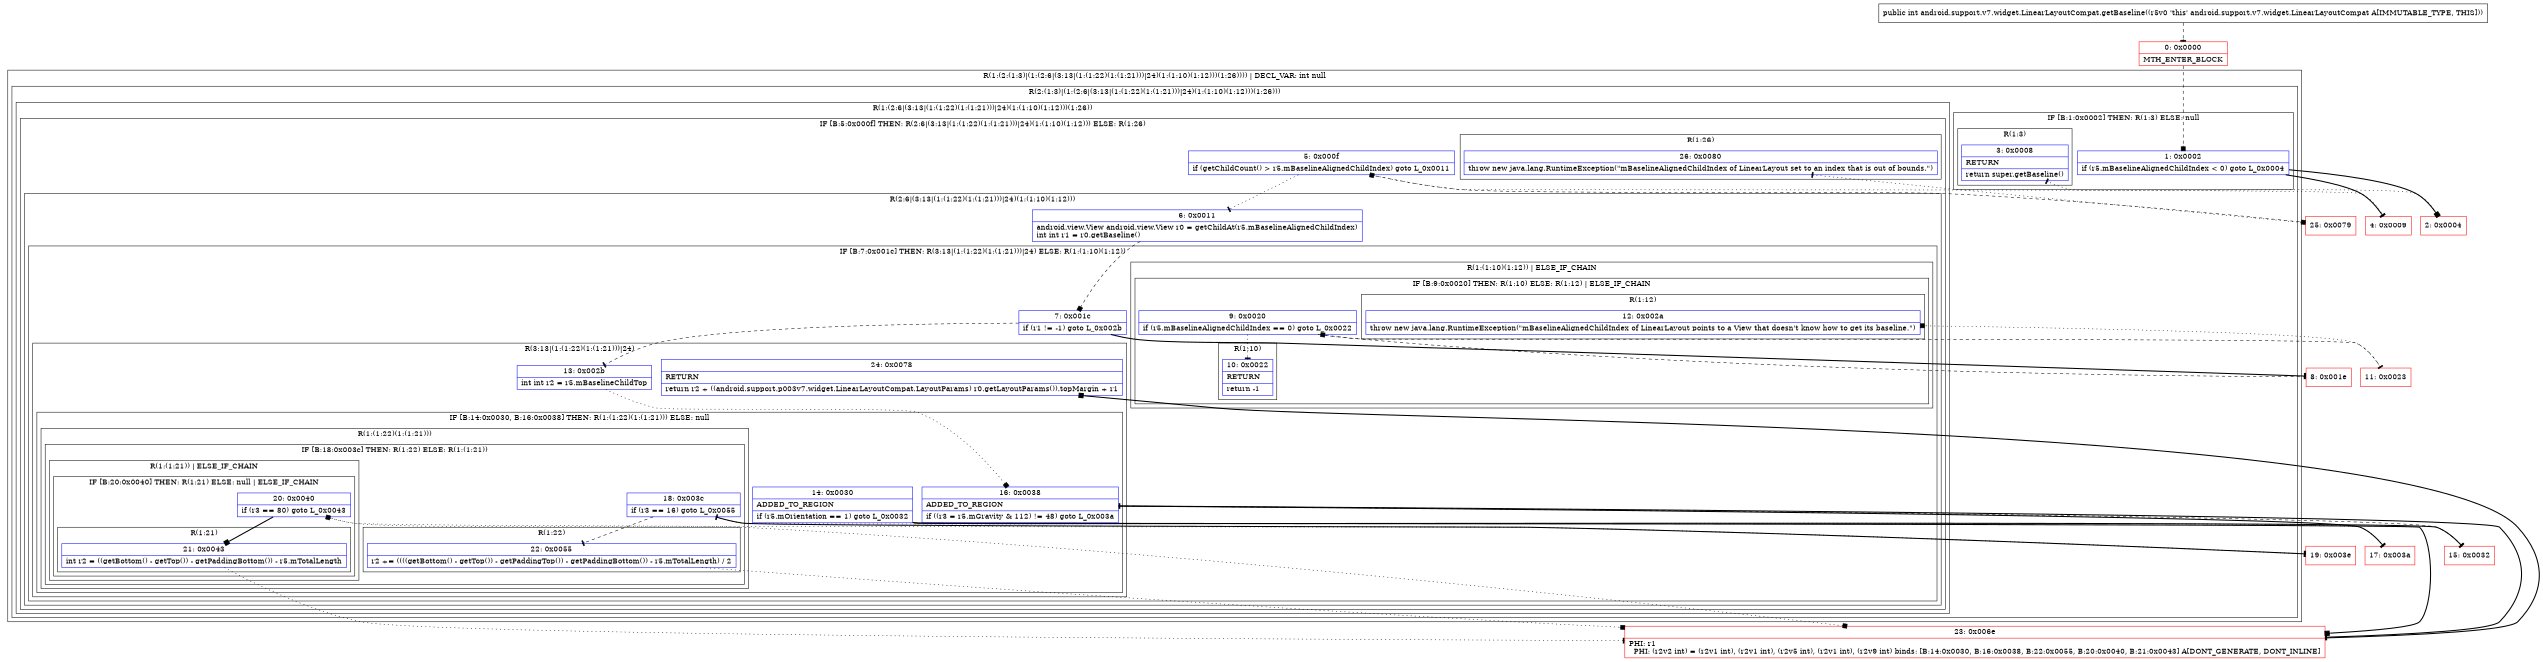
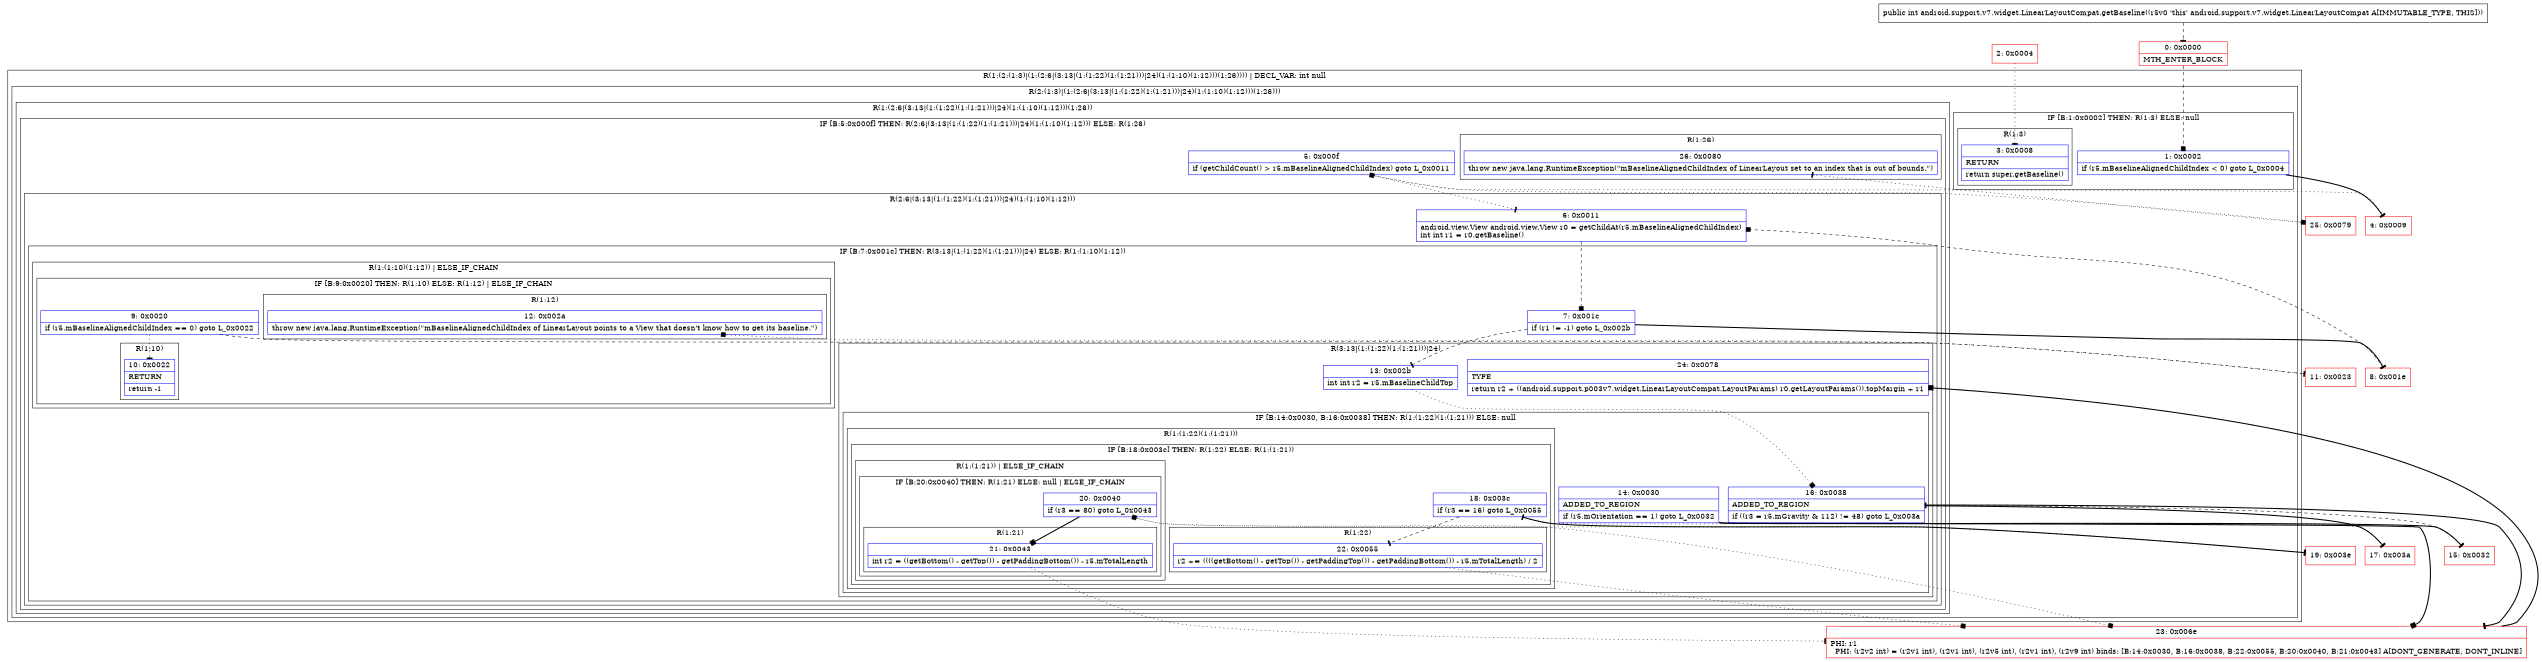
  digraph {
    node [color=blue shape=record]
    edge [arrowhead=tee style=dotted]
    n1 [label="{3\:\ 0x0008|RETURN\l|return super.getBaseline()\l}"]
    n2 [label="{1\:\ 0x0002|if (r5.mBaselineAlignedChildIndex \< 0) goto L_0x0004\l}"]
    n3 [label="{22\:\ 0x0055|r2 += ((((getBottom() \- getTop()) \- getPaddingTop()) \- getPaddingBottom()) \- r5.mTotalLength) \/ 2\l}"]
    n4 [label="{21\:\ 0x0043|int r2 = ((getBottom() \- getTop()) \- getPaddingBottom()) \- r5.mTotalLength\l}"]
    n5 [label="{20\:\ 0x0040|if (r3 == 80) goto L_0x0043\l}"]
    n6 [label="{18\:\ 0x003c|if (r3 == 16) goto L_0x0055\l}"]
    n7 [label="{14\:\ 0x0030|ADDED_TO_REGION\l|if (r5.mOrientation == 1) goto L_0x0032\l}"]
    n8 [label="{16\:\ 0x0038|ADDED_TO_REGION\l|if ((r3 = r5.mGravity & 112) != 48) goto L_0x003a\l}"]
    n9 [label="{13\:\ 0x002b|int int r2 = r5.mBaselineChildTop\l}"]
-   n10 [label="{24\:\ 0x0078|RETURN\l|return r2 + ((android.support.p003v7.widget.LinearLayoutCompat.LayoutParams) r0.getLayoutParams()).topMargin + r1\l}"]
+   n10 [label="{24\:\ 0x0078|TYPE\l|return r2 + ((android.support.p003v7.widget.LinearLayoutCompat.LayoutParams) r0.getLayoutParams()).topMargin + r1\l}"]
    n11 [label="{10\:\ 0x0022|RETURN\l|return \-1\l}"]
    n12 [label="{12\:\ 0x002a|throw new java.lang.RuntimeException(\"mBaselineAlignedChildIndex of LinearLayout points to a View that doesn't know how to get its baseline.\")\l}"]
    n13 [label="{9\:\ 0x0020|if (r5.mBaselineAlignedChildIndex == 0) goto L_0x0022\l}"]
    n14 [label="{7\:\ 0x001c|if (r1 != \-1) goto L_0x002b\l}"]
    n15 [label="{6\:\ 0x0011|android.view.View android.view.View r0 = getChildAt(r5.mBaselineAlignedChildIndex)\lint int r1 = r0.getBaseline()\l}"]
    n16 [label="{26\:\ 0x0080|throw new java.lang.RuntimeException(\"mBaselineAlignedChildIndex of LinearLayout set to an index that is out of bounds.\")\l}"]
    n17 [label="{5\:\ 0x000f|if (getChildCount() \> r5.mBaselineAlignedChildIndex) goto L_0x0011\l}"]
    n18 [color=red label="{2\:\ 0x0004}"]
    n19 [color=red label="{4\:\ 0x0009}"]
    n20 [color=red label="{23\:\ 0x006e|PHI: r1 \l  PHI: (r2v2 int) = (r2v1 int), (r2v1 int), (r2v5 int), (r2v1 int), (r2v9 int) binds: [B:14:0x0030, B:16:0x0038, B:22:0x0055, B:20:0x0040, B:21:0x0043] A[DONT_GENERATE, DONT_INLINE]\l}"]
    n21 [color=red label="{19\:\ 0x003e}"]
    n22 [color=red label="{15\:\ 0x0032}"]
    n23 [color=red label="{17\:\ 0x003a}"]
    n24 [color=red label="{11\:\ 0x0023}"]
    n25 [color=red label="{8\:\ 0x001e}"]
    n26 [color=red label="{25\:\ 0x0079}"]
    n27 [color=red label="{0\:\ 0x0000|MTH_ENTER_BLOCK\l}"]
    n28 [label="{public int android.support.v7.widget.LinearLayoutCompat.getBaseline((r5v0 'this' android.support.v7.widget.LinearLayoutCompat A[IMMUTABLE_TYPE, THIS])) }" color=""]
    subgraph cluster_1 {
      label="R(1:(2:(1:3)|(1:(2:6|(3:13|(1:(1:22)(1:(1:21)))|24)(1:(1:10)(1:12)))(1:26)))) | DECL_VAR: int null\l"
      subgraph cluster_2 {
        label="R(2:(1:3)|(1:(2:6|(3:13|(1:(1:22)(1:(1:21)))|24)(1:(1:10)(1:12)))(1:26)))"
        subgraph cluster_3 {
          label="IF [B:1:0x0002] THEN: R(1:3) ELSE: null"
          n2
          subgraph cluster_4 {
            label="R(1:3)"
            n1
          }
        }
        subgraph cluster_5 {
          label="R(1:(2:6|(3:13|(1:(1:22)(1:(1:21)))|24)(1:(1:10)(1:12)))(1:26))"
          subgraph cluster_6 {
            label="IF [B:5:0x000f] THEN: R(2:6|(3:13|(1:(1:22)(1:(1:21)))|24)(1:(1:10)(1:12))) ELSE: R(1:26)"
            n17
            subgraph cluster_7 {
              label="R(2:6|(3:13|(1:(1:22)(1:(1:21)))|24)(1:(1:10)(1:12)))"
              n15
              subgraph cluster_8 {
                label="IF [B:7:0x001c] THEN: R(3:13|(1:(1:22)(1:(1:21)))|24) ELSE: R(1:(1:10)(1:12))"
                n14
                subgraph cluster_9 {
                  label="R(3:13|(1:(1:22)(1:(1:21)))|24)"
                  n9
                  n10
                  subgraph cluster_10 {
                    label="IF [B:14:0x0030, B:16:0x0038] THEN: R(1:(1:22)(1:(1:21))) ELSE: null"
                    n7
                    n8
                    subgraph cluster_11 {
                      label="R(1:(1:22)(1:(1:21)))"
                      subgraph cluster_12 {
                        label="IF [B:18:0x003c] THEN: R(1:22) ELSE: R(1:(1:21))"
                        n6
                        subgraph cluster_13 {
                          label="R(1:22)"
                          n3
                        }
                        subgraph cluster_14 {
                          label="R(1:(1:21)) | ELSE_IF_CHAIN\l"
                          subgraph cluster_15 {
                            label="IF [B:20:0x0040] THEN: R(1:21) ELSE: null | ELSE_IF_CHAIN\l"
                            n5
                            subgraph cluster_16 {
                              label="R(1:21)"
                              n4
                            }
                          }
                        }
                      }
                    }
                  }
                }
                subgraph cluster_17 {
                  label="R(1:(1:10)(1:12)) | ELSE_IF_CHAIN\l"
                  subgraph cluster_18 {
                    label="IF [B:9:0x0020] THEN: R(1:10) ELSE: R(1:12) | ELSE_IF_CHAIN\l"
                    n13
                    subgraph cluster_19 {
                      label="R(1:10)"
                      n11
                    }
                    subgraph cluster_20 {
                      label="R(1:12)"
                      n12
                    }
                  }
                }
              }
            }
            subgraph cluster_21 {
              label="R(1:26)"
              n16
            }
          }
        }
      }
    }
-   n2 -> n18 [arrowhead=box style=bold]
    n2 -> n19 [style=bold]
    n3 -> n20 [arrowhead=box]
    n4 -> n20
    n5 -> n4 [arrowhead=box style=bold]
    n5 -> n20 [arrowhead=box]
    n6 -> n3 [style=dashed]
    n6 -> n21 [style=bold]
    n7 -> n20 [arrowhead=box style=bold]
    n7 -> n22 [style=bold]
    n8 -> n20 [style=bold]
    n8 -> n23 [style=bold]
    n9 -> n8 [arrowhead=box]
    n13 -> n11
    n13 -> n24 [style=dashed]
    n14 -> n9 [style=dashed]
    n14 -> n25 [style=bold]
    n15 -> n14 [arrowhead=box style=dashed]
    n17 -> n15
-   n17 -> n26 [arrowhead=box style=dashed]
+   n17 -> n26 [arrowhead=box]
    n18 -> n1
    n19 -> n17 [arrowhead=box]
    n20 -> n10 [arrowhead=box style=bold]
    n21 -> n5 [arrowhead=box]
    n22 -> n8 [style=dashed]
    n23 -> n6
    n24 -> n12 [arrowhead=box]
-   n25 -> n13 [arrowhead=box style=dashed]
+   n25 -> n15 [arrowhead=box style=dashed]
    n26 -> n16
    n27 -> n2 [arrowhead=box style=dashed]
    n28 -> n27 [style=dashed]
  }
